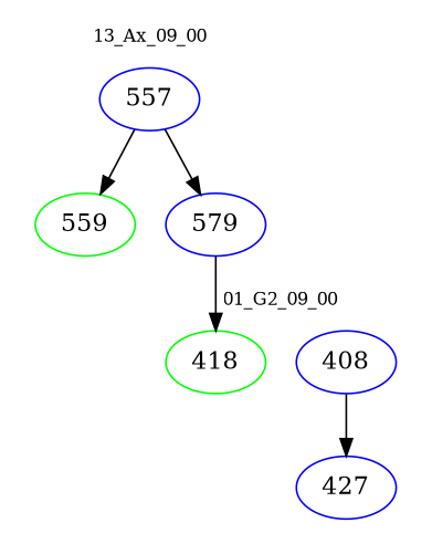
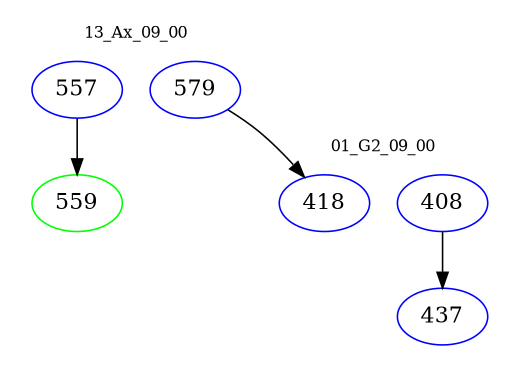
  digraph {
    node [color=blue]
    edge [color=black]
    n1 [label=557]
    n2 [color=green label=559]
    n3 [label=579]
    n4 [label=408]
-   n5 [label=427]
-   n6 [color=green label=418]
+   n5 [label=437]
+   n6 [label=418]
    subgraph cluster_1 {
      color=white
      fontsize=10
      label="13_Ax_09_00"
      n1
      n2
      n3
    }
    subgraph cluster_2 {
      color=white
      fontsize=10
      label="01_G2_09_00"
      n4
      n5
      n6
    }
    n1 -> n2
-   n1 -> n3
    n3 -> n6
    n4 -> n5
  }
